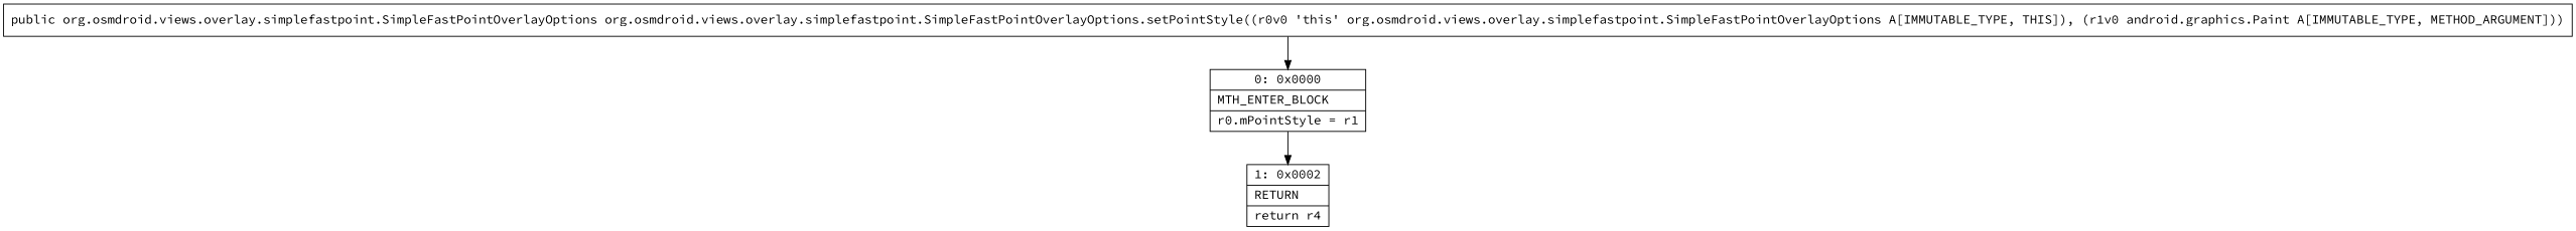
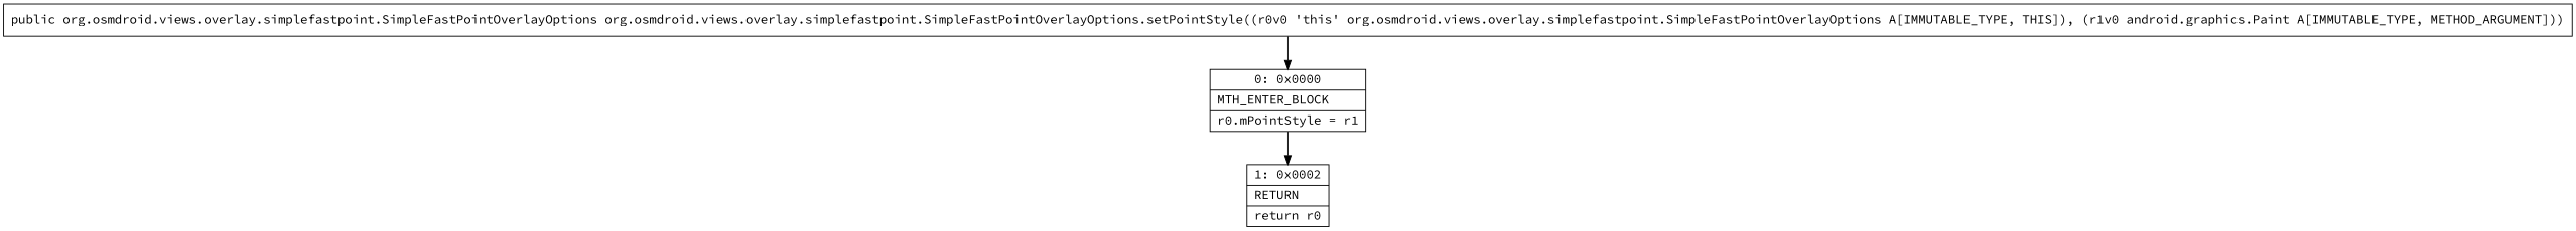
  digraph {
    fontname="Source Code Pro"
    node [shape=record fontname="Source Code Pro"]
    edge [fontname="Source Code Pro"]
    n1 [label="{0\:\ 0x0000|MTH_ENTER_BLOCK\l|r0.mPointStyle = r1\l}"]
-   n2 [label="{1\:\ 0x0002|RETURN\l|return r4\l}"]
+   n2 [label="{1\:\ 0x0002|RETURN\l|return r0\l}"]
    n3 [label="{public org.osmdroid.views.overlay.simplefastpoint.SimpleFastPointOverlayOptions org.osmdroid.views.overlay.simplefastpoint.SimpleFastPointOverlayOptions.setPointStyle((r0v0 'this' org.osmdroid.views.overlay.simplefastpoint.SimpleFastPointOverlayOptions A[IMMUTABLE_TYPE, THIS]), (r1v0 android.graphics.Paint A[IMMUTABLE_TYPE, METHOD_ARGUMENT])) }"]
    n1 -> n2
    n3 -> n1
  }
